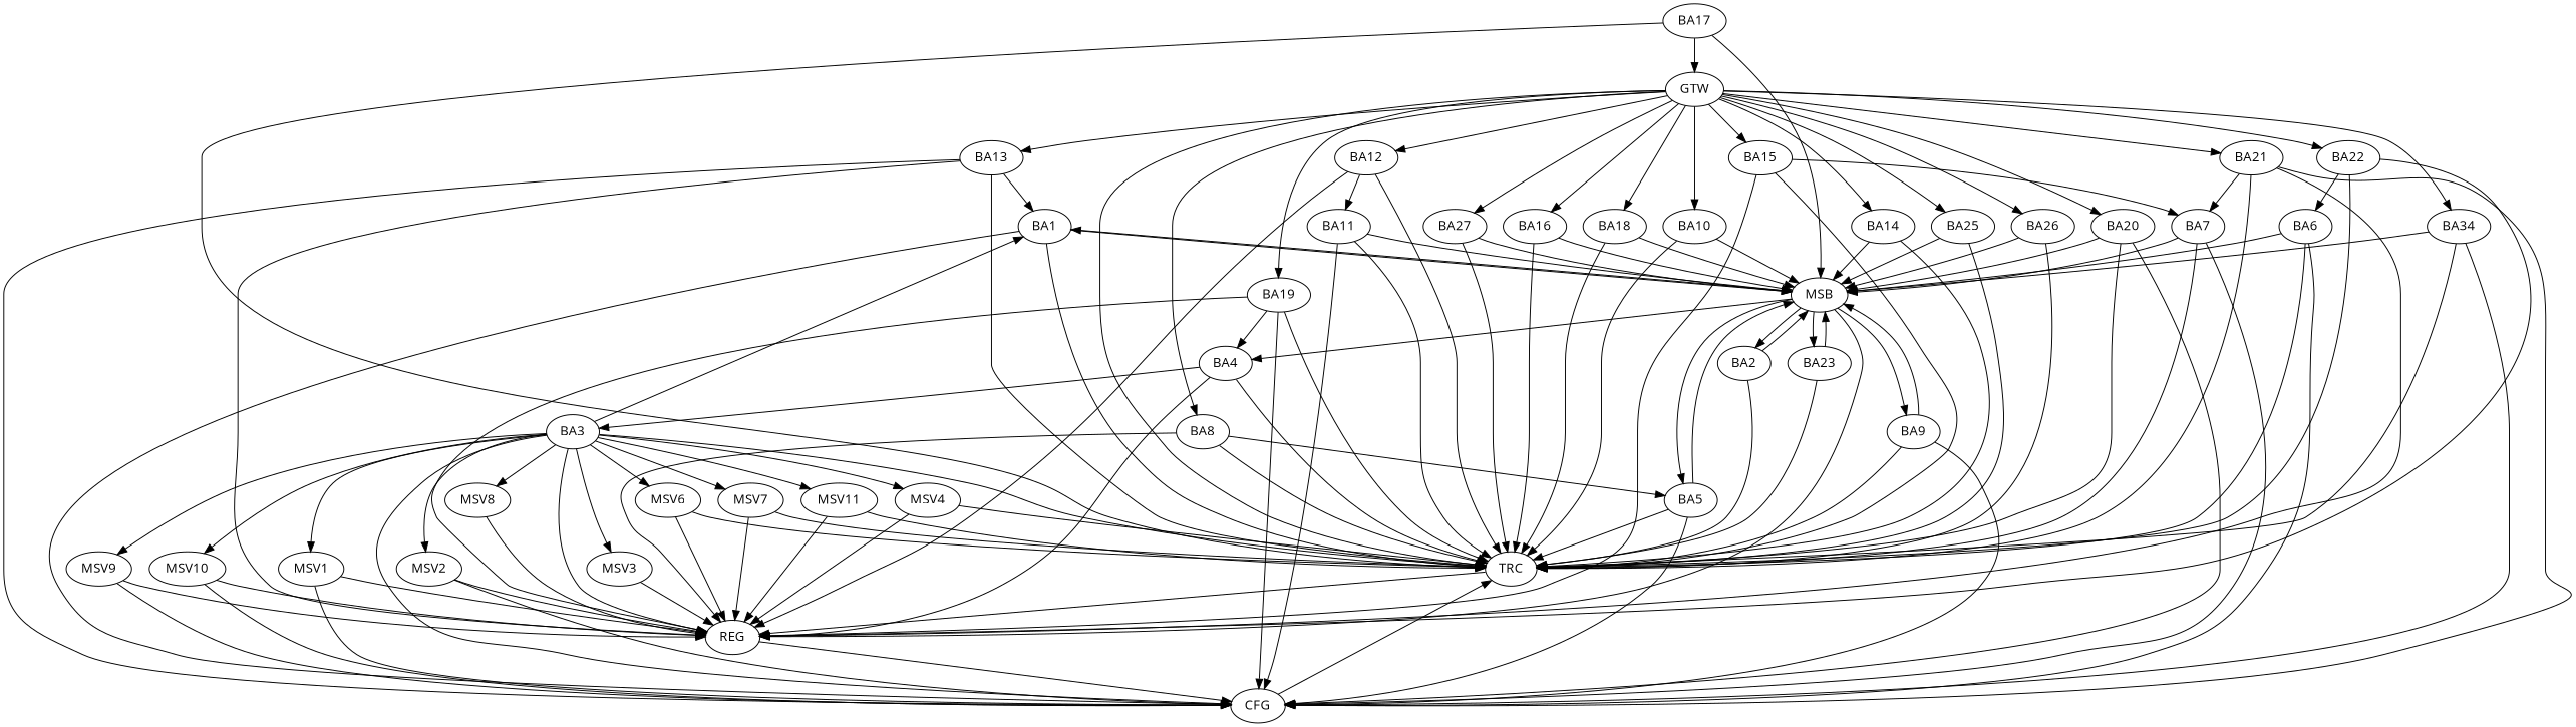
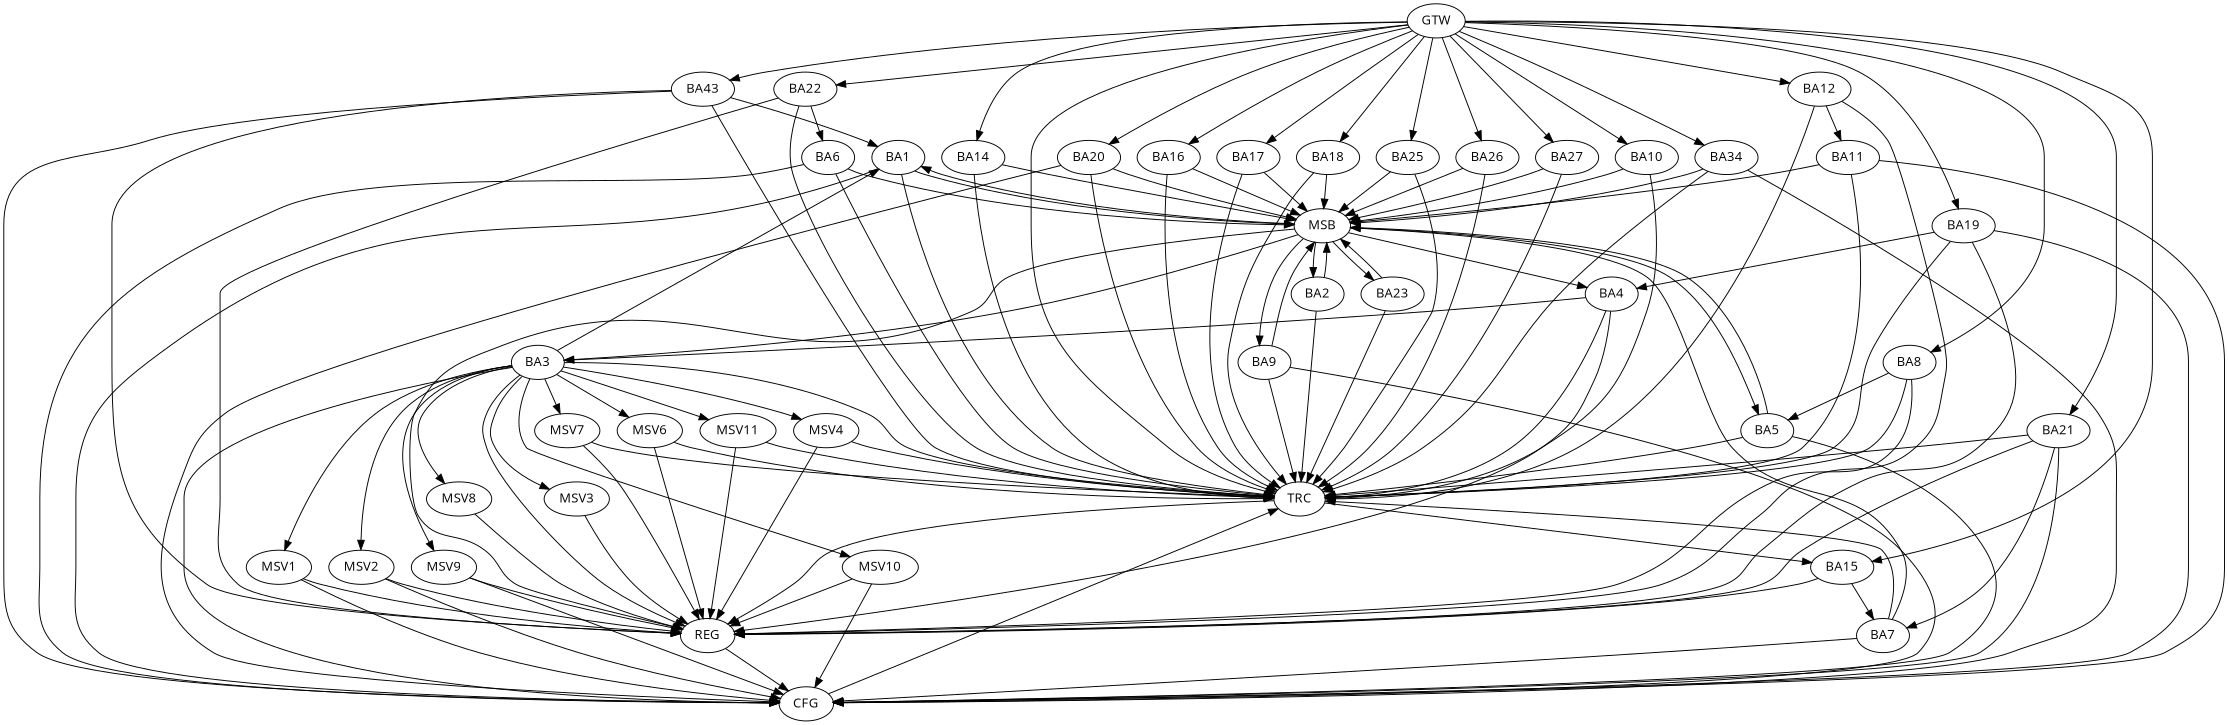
  strict digraph {
    fontname="Open Sans"
    node [fontname="Open Sans"]
    edge [fontname="Open Sans"]
    n1 [label=BA1]
    n2 [label=MSB]
    n3 [label=CFG]
    n4 [label=TRC]
    n5 [label=BA2]
    n6 [label=BA3]
    n7 [label=REG]
    n8 [label=BA4]
    n9 [label=BA5]
    n10 [label=BA9]
    n11 [label=BA23]
    n12 [label=MSV1]
    n13 [label=MSV2]
    n14 [label=MSV3]
    n15 [label=MSV4]
    n16 [label=MSV6]
    n17 [label=MSV7]
    n18 [label=MSV8]
    n19 [label=MSV9]
    n20 [label=MSV10]
    n21 [label=MSV11]
    n22 [label=BA6]
    n23 [label=BA7]
    n24 [label=BA8]
    n25 [label=BA10]
    n26 [label=BA11]
    n27 [label=BA12]
-   n28 [label=BA13]
+   n28 [label=BA43]
    n29 [label=BA14]
    n30 [label=BA15]
    n31 [label=BA16]
    n32 [label=BA17]
    n33 [label=BA18]
    n34 [label=BA19]
    n35 [label=BA20]
    n36 [label=BA21]
    n37 [label=BA22]
    n38 [label=BA34]
    n39 [label=BA25]
    n40 [label=BA26]
    n41 [label=BA27]
    n42 [label=GTW]
    n1 -> n2
    n1 -> n3
    n1 -> n4
    n2 -> n1
    n2 -> n5
+   n2 -> n6
    n2 -> n7
    n2 -> n8
    n2 -> n9
    n2 -> n10
    n2 -> n11
    n3 -> n4
    n4 -> n7
    n5 -> n2
    n5 -> n4
    n6 -> n1
    n6 -> n3
    n6 -> n4
    n6 -> n7
    n6 -> n12
    n6 -> n13
    n6 -> n14
    n6 -> n15
    n6 -> n16
    n6 -> n17
    n6 -> n18
    n6 -> n19
    n6 -> n20
    n6 -> n21
    n7 -> n3
    n8 -> n4
    n8 -> n6
    n8 -> n7
    n9 -> n2
    n9 -> n3
    n9 -> n4
    n10 -> n2
    n10 -> n3
    n10 -> n4
    n11 -> n2
    n11 -> n4
    n12 -> n3
    n12 -> n7
    n13 -> n3
    n13 -> n7
    n14 -> n7
    n15 -> n4
    n15 -> n7
    n16 -> n4
    n16 -> n7
    n17 -> n4
    n17 -> n7
    n18 -> n7
    n19 -> n3
    n19 -> n7
    n20 -> n3
    n20 -> n7
    n21 -> n4
    n21 -> n7
    n22 -> n2
    n22 -> n3
    n22 -> n4
    n23 -> n2
    n23 -> n3
    n23 -> n4
    n24 -> n4
    n24 -> n7
    n24 -> n9
    n25 -> n2
    n25 -> n4
    n26 -> n2
    n26 -> n3
    n26 -> n4
    n27 -> n4
    n27 -> n7
    n27 -> n26
    n28 -> n1
    n28 -> n3
    n28 -> n4
    n28 -> n7
    n29 -> n2
    n29 -> n4
-   n30 -> n4
+   n4 -> n30
    n30 -> n7
    n30 -> n23
    n31 -> n2
    n31 -> n4
    n32 -> n2
    n32 -> n4
    n33 -> n2
    n33 -> n4
    n34 -> n3
    n34 -> n4
    n34 -> n7
    n34 -> n8
    n35 -> n2
    n35 -> n3
    n35 -> n4
    n36 -> n3
    n36 -> n4
    n36 -> n7
    n36 -> n23
    n37 -> n4
    n37 -> n7
    n37 -> n22
    n38 -> n2
    n38 -> n3
    n38 -> n4
    n39 -> n2
    n39 -> n4
    n40 -> n2
    n40 -> n4
    n41 -> n2
    n41 -> n4
    n42 -> n4
    n42 -> n24
    n42 -> n25
    n42 -> n27
    n42 -> n28
    n42 -> n29
    n42 -> n30
    n42 -> n31
-   n32 -> n42
+   n42 -> n32
    n42 -> n33
    n42 -> n34
    n42 -> n35
    n42 -> n36
    n42 -> n37
    n42 -> n38
    n42 -> n39
    n42 -> n40
    n42 -> n41
  }
